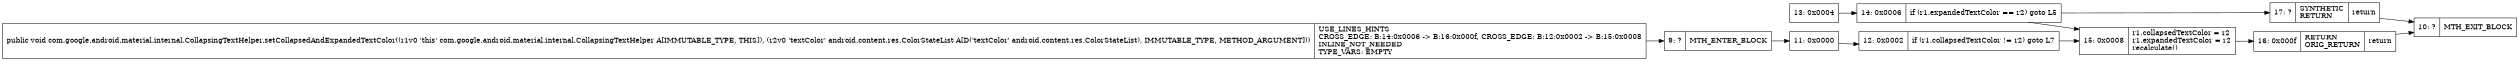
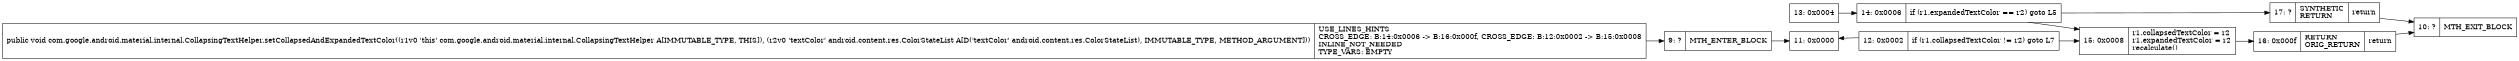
  digraph {
    rankdir=LR
    node [shape=record]
    n1 [label="{9\:\ ?|MTH_ENTER_BLOCK\l}"]
    n2 [label="{11\:\ 0x0000}"]
    n3 [label="{12\:\ 0x0002|if (r1.collapsedTextColor != r2) goto L7\l}"]
    n4 [label="{15\:\ 0x0008|r1.collapsedTextColor = r2\lr1.expandedTextColor = r2\lrecalculate()\l}"]
    n5 [label="{13\:\ 0x0004}"]
    n6 [label="{14\:\ 0x0006|if (r1.expandedTextColor == r2) goto L5\l}"]
    n7 [label="{16\:\ 0x000f|RETURN\lORIG_RETURN\l|return\l}"]
    n8 [label="{17\:\ ?|SYNTHETIC\lRETURN\l|return\l}"]
    n9 [label="{10\:\ ?|MTH_EXIT_BLOCK\l}"]
    n10 [label="{public void com.google.android.material.internal.CollapsingTextHelper.setCollapsedAndExpandedTextColor((r1v0 'this' com.google.android.material.internal.CollapsingTextHelper A[IMMUTABLE_TYPE, THIS]), (r2v0 'textColor' android.content.res.ColorStateList A[D('textColor' android.content.res.ColorStateList), IMMUTABLE_TYPE, METHOD_ARGUMENT]))  | USE_LINES_HINTS\lCROSS_EDGE: B:14:0x0006 \-\> B:16:0x000f, CROSS_EDGE: B:12:0x0002 \-\> B:15:0x0008\lINLINE_NOT_NEEDED\lTYPE_VARS: EMPTY\l}"]
    n1 -> n2
-   n2 -> n3
+   n3 -> n2
    n3 -> n4
    n4 -> n7
    n5 -> n6
    n6 -> n4 [style=solid]
    n6 -> n8
    n7 -> n9
    n8 -> n9
    n10 -> n1
  }
